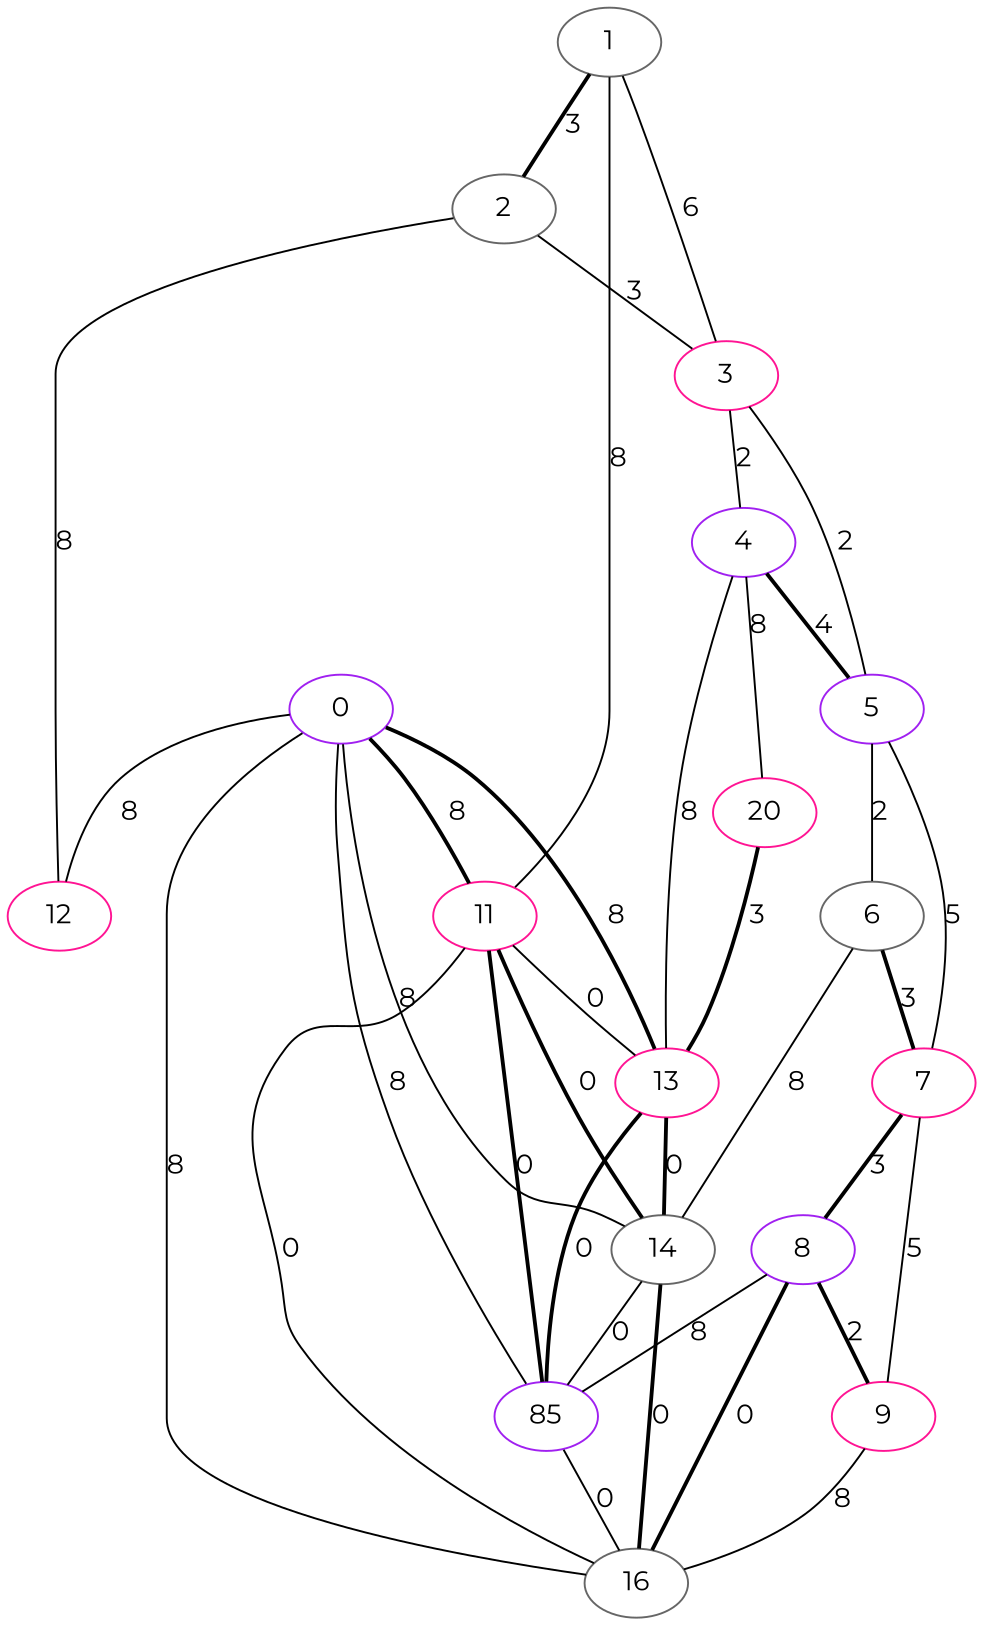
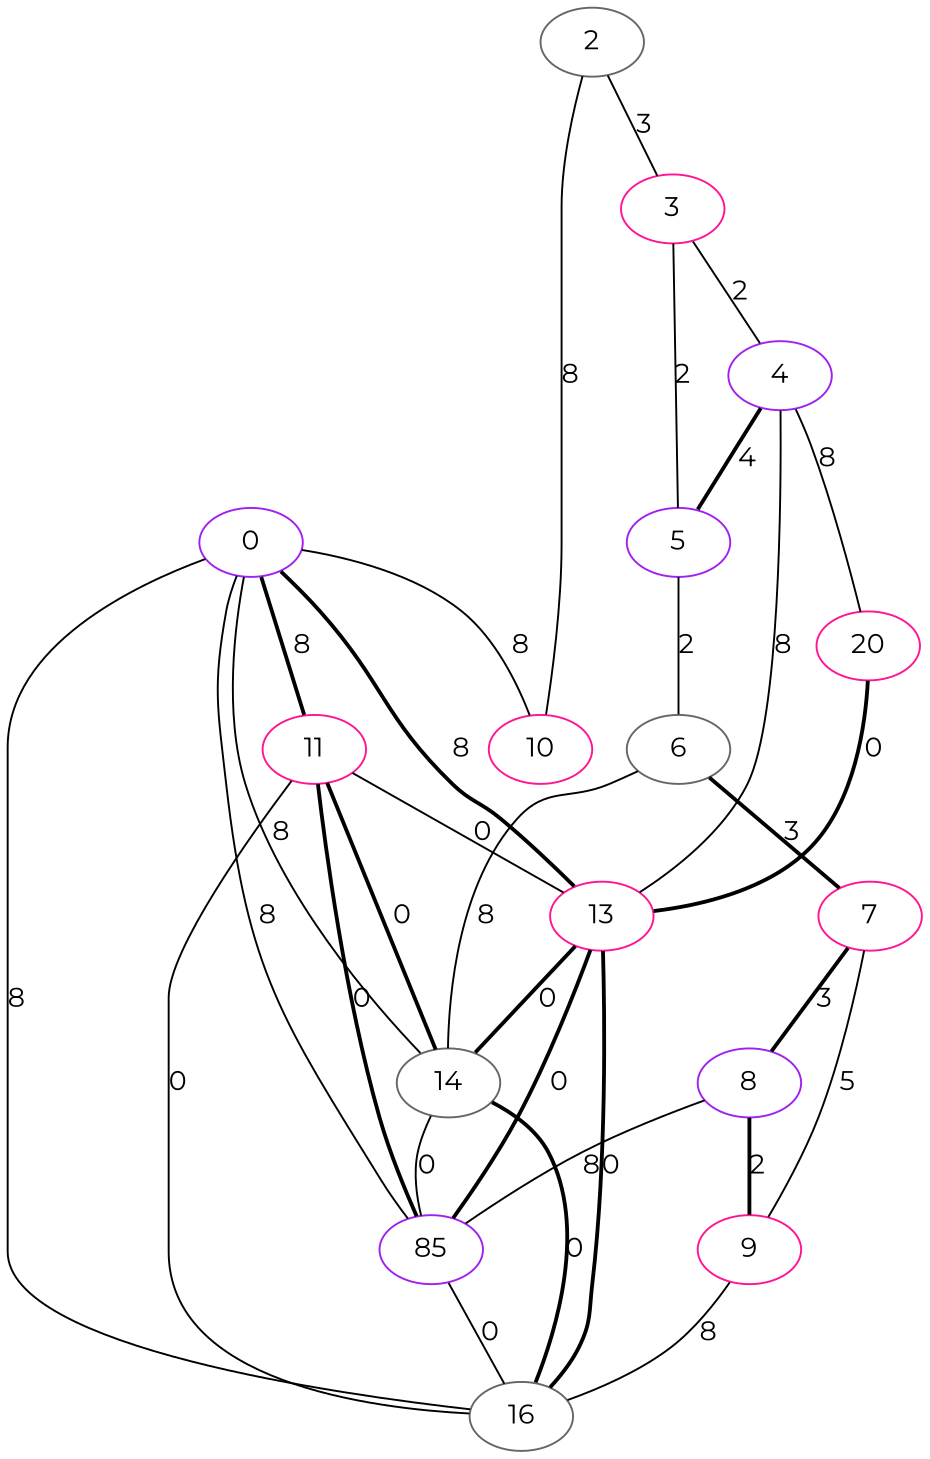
  graph {
    fontname=Montserrat
    node [color=deeppink fontname=Montserrat weight=1]
    edge [fontname=Montserrat style=solid]
    0 [color=purple]
    11 [weight=3]
-   12 [weight=3]
+   12 [weight=3 label=10]
    13 [weight=3]
    14 [color=gray40 weight=3]
    n6 [color=purple label=85 weight=3]
    16 [color=gray40 weight=3]
-   1 [color=gray40]
    2 [color=gray40 weight=2]
    3
    4 [color=purple]
    5 [color=purple]
    n13 [label=20 weight=4]
    6 [color=gray40]
    7
    8 [color=purple]
    9
    0 -- 11 [label=8 style=bold]
    0 -- 12 [label=8]
    0 -- 13 [label=8 style=bold]
    0 -- 14 [label=8]
    0 -- n6 [label=8]
    0 -- 16 [label=8]
    11 -- 13 [label=0]
    11 -- 14 [label=0 style=bold]
    11 -- n6 [label=0 style=bold]
    11 -- 16 [label=0]
    13 -- 14 [label=0 style=bold]
    13 -- n6 [label=0 style=bold]
-   8 -- 16 [label=0 style=bold]
+   13 -- 16 [label=0 style=bold]
    14 -- n6 [label=0]
    14 -- 16 [label=0 style=bold]
    n6 -- 16 [label=0]
-   1 -- 11 [label=8]
-   1 -- 2 [label=3 style=bold]
-   1 -- 3 [label=6]
    2 -- 12 [label=8]
    2 -- 3 [label=3]
    3 -- 4 [label=2]
    3 -- 5 [label=2]
    4 -- 13 [label=8]
    4 -- 5 [label=4 style=bold]
    4 -- n13 [label=8]
    5 -- 6 [label=2]
-   5 -- 7 [label=5]
-   n13 -- 13 [label=3 style=bold]
+   n13 -- 13 [label=0 style=bold]
    6 -- 14 [label=8]
    6 -- 7 [label=3 style=bold]
    7 -- 8 [label=3 style=bold]
    7 -- 9 [label=5]
    8 -- n6 [label=8]
    8 -- 9 [label=2 style=bold]
    9 -- 16 [label=8]
  }
